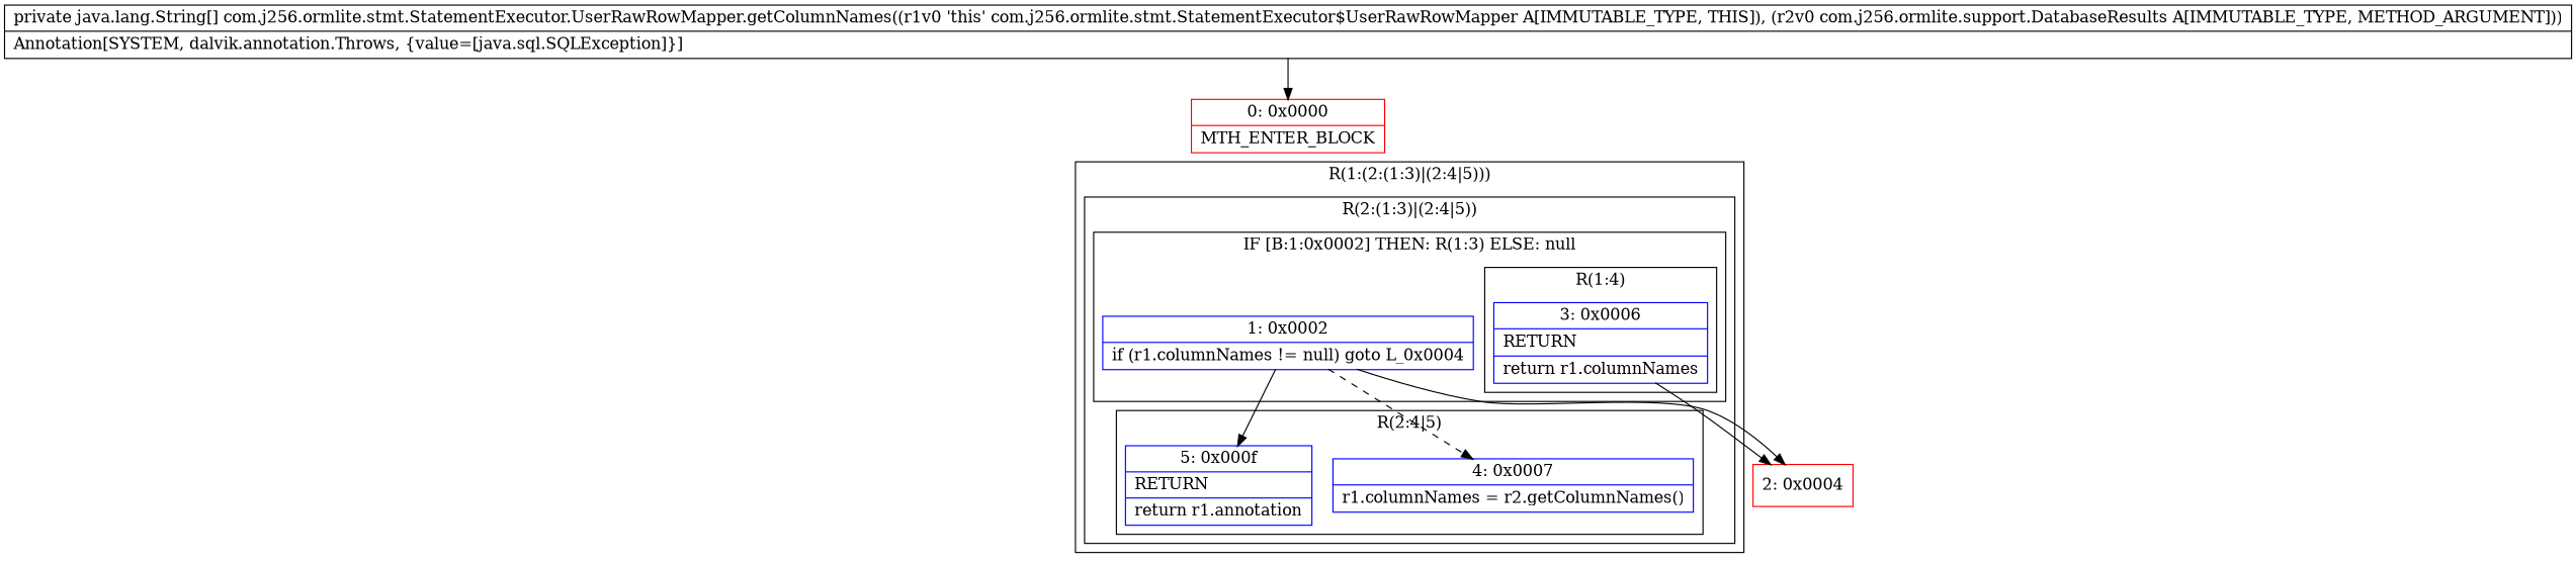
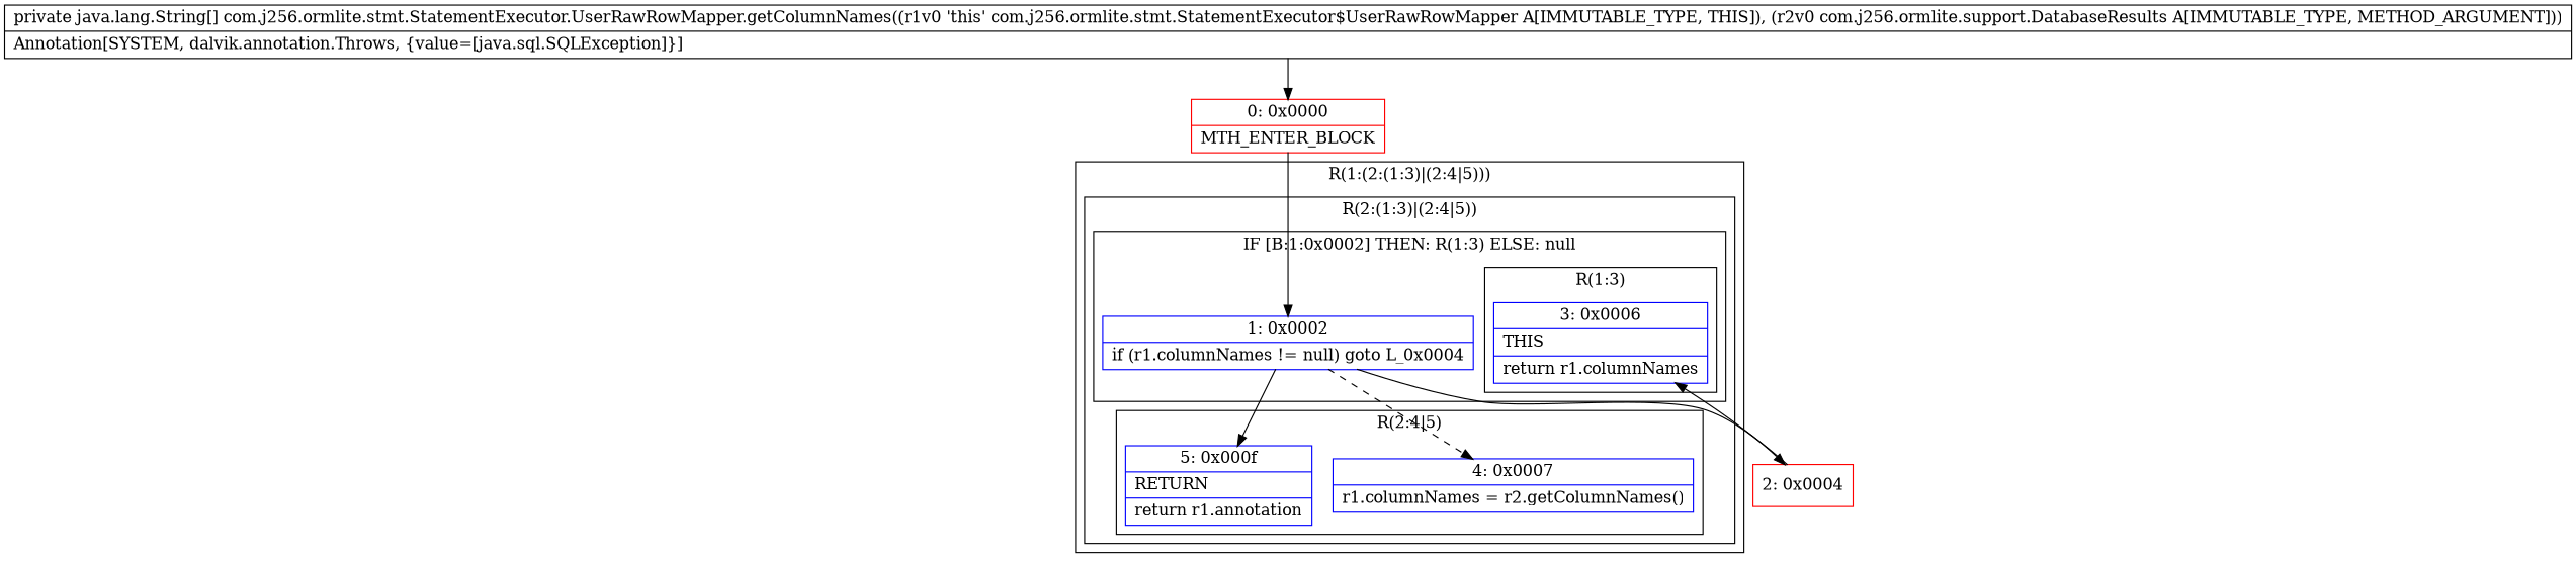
  digraph {
    node [color=blue shape=record]
-   n1 [label="{3\:\ 0x0006|RETURN\l|return r1.columnNames\l}"]
+   n1 [label="{3\:\ 0x0006|THIS\l|return r1.columnNames\l}"]
    n2 [label="{1\:\ 0x0002|if (r1.columnNames != null) goto L_0x0004\l}"]
    n3 [label="{4\:\ 0x0007|r1.columnNames = r2.getColumnNames()\l}"]
    n4 [label="{5\:\ 0x000f|RETURN\l|return r1.annotation\l}"]
    n5 [color=red label="{2\:\ 0x0004}"]
    n6 [color=red label="{0\:\ 0x0000|MTH_ENTER_BLOCK\l}"]
    n7 [label="{private java.lang.String[] com.j256.ormlite.stmt.StatementExecutor.UserRawRowMapper.getColumnNames((r1v0 'this' com.j256.ormlite.stmt.StatementExecutor$UserRawRowMapper A[IMMUTABLE_TYPE, THIS]), (r2v0 com.j256.ormlite.support.DatabaseResults A[IMMUTABLE_TYPE, METHOD_ARGUMENT]))  | Annotation[SYSTEM, dalvik.annotation.Throws, \{value=[java.sql.SQLException]\}]\l}" color=""]
    subgraph cluster_1 {
      label="R(1:(2:(1:3)|(2:4|5)))"
      subgraph cluster_2 {
        label="R(2:(1:3)|(2:4|5))"
        subgraph cluster_3 {
          label="IF [B:1:0x0002] THEN: R(1:3) ELSE: null"
          n2
          subgraph cluster_4 {
-           label="R(1:4)"
+           label="R(1:3)"
            n1
          }
        }
        subgraph cluster_5 {
          label="R(2:4|5)"
          n3
          n4
        }
      }
    }
    n2 -> n3 [style=dashed]
    n2 -> n4
    n2 -> n5
-   n1 -> n5
+   n5 -> n1
+   n6 -> n2
    n7 -> n6
  }
